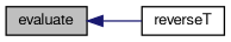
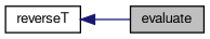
  digraph {
    rankdir=LR
    node [color=black fontname=FreeSans fontsize=10 shape=record]
    n1 [fillcolor=grey75 fontcolor=black height=0.2 label=evaluate style=filled width=0.4]
    n2 [height=0.2 label=reverseT width=0.4]
-   n1 -> n2 [color=midnightblue dir=back fontname=FreeSans fontsize=10 labelfontname=FreeSans labelfontsize=10 style=solid]
+   n2 -> n1 [color=midnightblue dir=back fontname=FreeSans fontsize=10 labelfontname=FreeSans labelfontsize=10 style=solid]
  }
